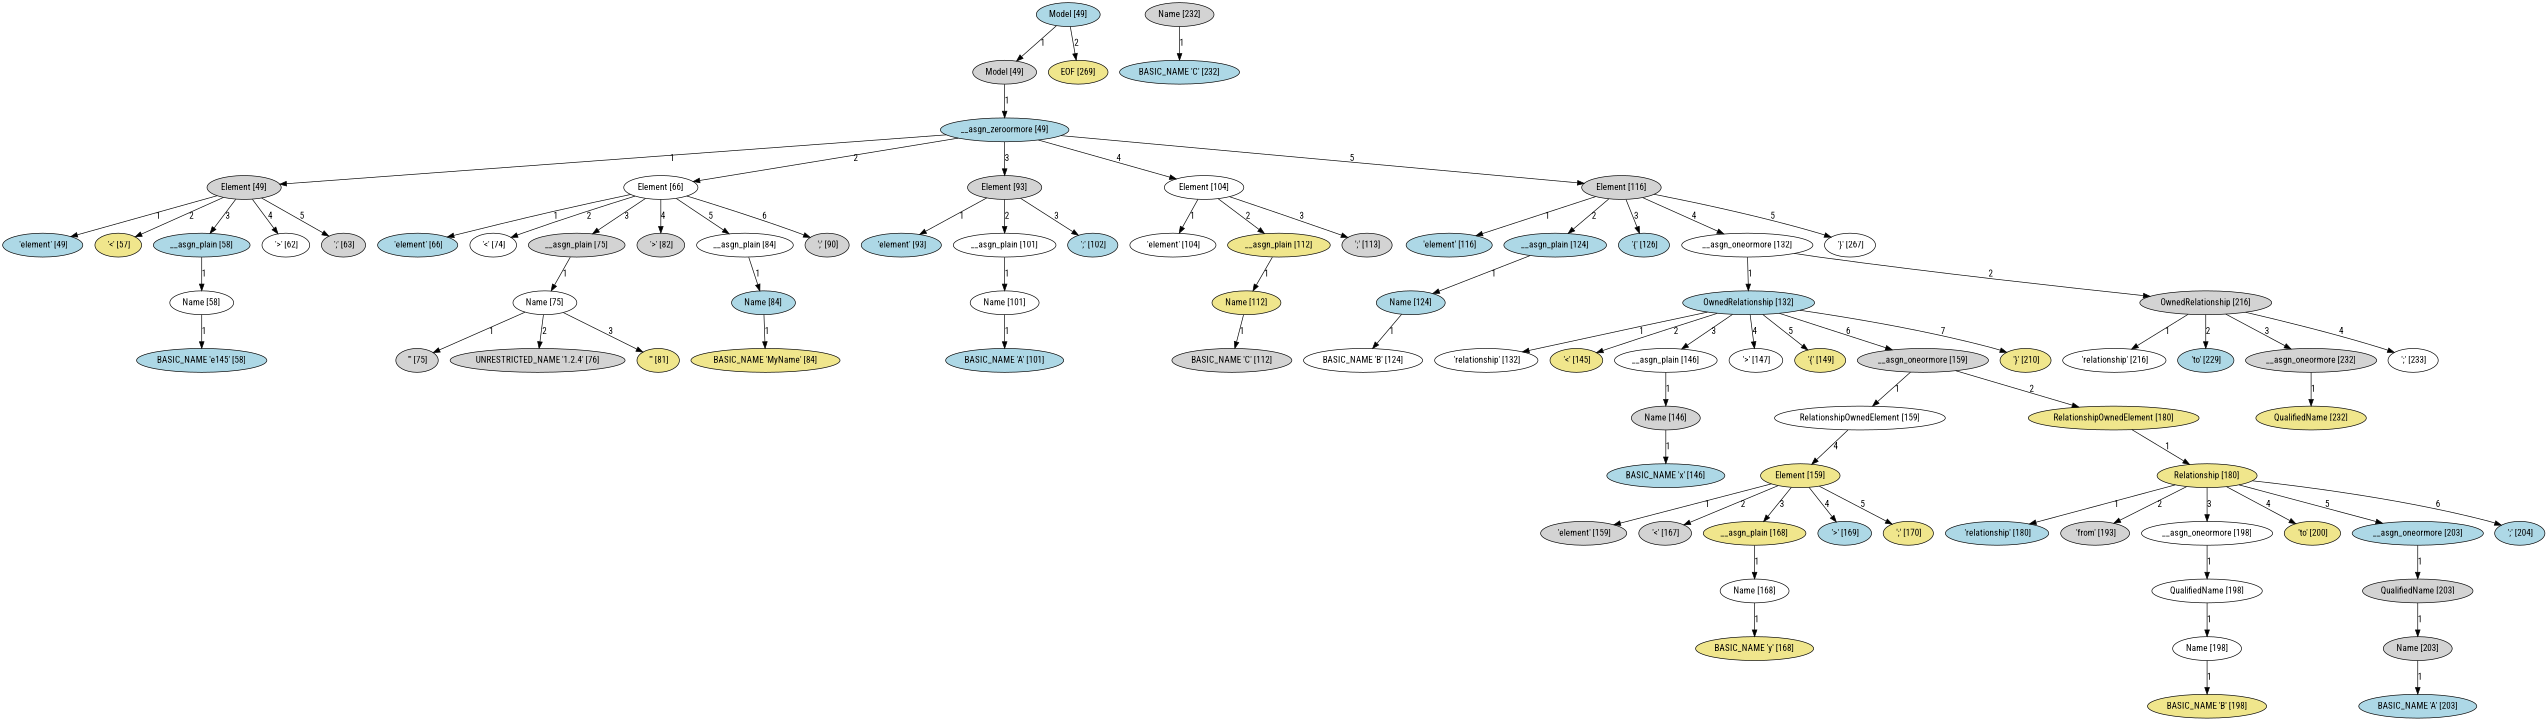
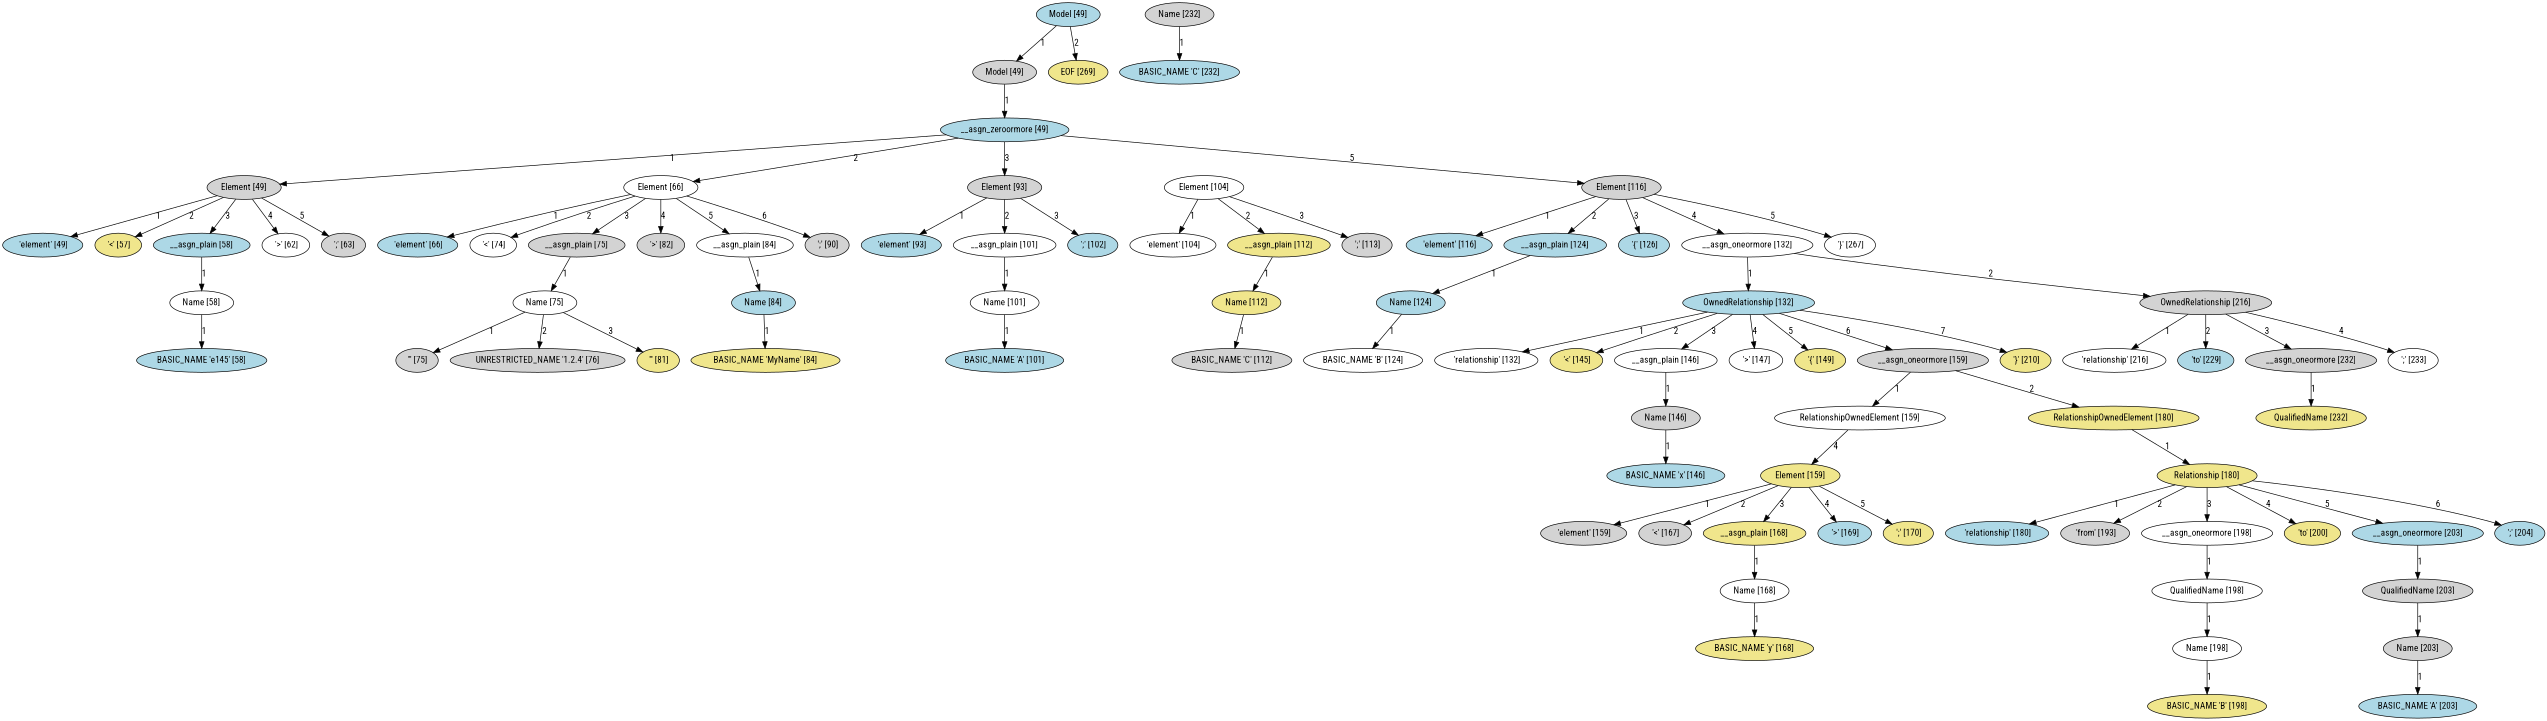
  digraph {
    fontname="Roboto Condensed"
    node [fillcolor=lightblue fontname="Roboto Condensed" style=filled]
    edge [fontname="Roboto Condensed"]
    n1 [label="Model [49]"]
    n2 [fillcolor=lightgrey label="Model [49]"]
    n3 [fillcolor=khaki label="EOF [269]"]
    n4 [label="__asgn_zeroormore [49]"]
    n5 [fillcolor=lightgrey label="Element [49]"]
    n6 [fillcolor=white label="Element [66]"]
    n7 [fillcolor=lightgrey label="Element [93]"]
    n8 [fillcolor=white label="Element [104]"]
    n9 [fillcolor=lightgrey label="Element [116]"]
    n10 [label=" 'element' [49]"]
    n11 [fillcolor=khaki label=" '<' [57]"]
    n12 [label="__asgn_plain [58]"]
    n13 [fillcolor=white label=" '>' [62]"]
    n14 [fillcolor=lightgrey label=" ';' [63]"]
    n15 [label=" 'element' [66]"]
    n16 [fillcolor=white label=" '<' [74]"]
    n17 [fillcolor=lightgrey label="__asgn_plain [75]"]
    n18 [fillcolor=lightgrey label=" '>' [82]"]
    n19 [fillcolor=white label="__asgn_plain [84]"]
    n20 [fillcolor=lightgrey label=" ';' [90]"]
    n21 [label=" 'element' [93]"]
    n22 [fillcolor=white label="__asgn_plain [101]"]
    n23 [label=" ';' [102]"]
    n24 [fillcolor=white label=" 'element' [104]"]
    n25 [fillcolor=khaki label="__asgn_plain [112]"]
    n26 [fillcolor=lightgrey label=" ';' [113]"]
    n27 [label=" 'element' [116]"]
    n28 [label="__asgn_plain [124]"]
    n29 [label=" '{' [126]"]
    n30 [fillcolor=white label="__asgn_oneormore [132]"]
    n31 [fillcolor=white label=" '}' [267]"]
    n32 [fillcolor=white label="Name [58]"]
    n33 [label="BASIC_NAME 'e145' [58]"]
    n34 [fillcolor=white label="Name [75]"]
    n35 [label="Name [84]"]
    n36 [fillcolor=lightgrey label=" ''' [75]"]
    n37 [fillcolor=lightgrey label="UNRESTRICTED_NAME '1.2.4' [76]"]
    n38 [fillcolor=khaki label=" ''' [81]"]
    n39 [fillcolor=khaki label="BASIC_NAME 'MyName' [84]"]
    n40 [fillcolor=white label="Name [101]"]
    n41 [label="BASIC_NAME 'A' [101]"]
    n42 [fillcolor=khaki label="Name [112]"]
    n43 [fillcolor=lightgrey label="BASIC_NAME 'C' [112]"]
    n44 [label="Name [124]"]
    n45 [label="OwnedRelationship [132]"]
    n46 [fillcolor=lightgrey label="OwnedRelationship [216]"]
    n47 [fillcolor=white label="BASIC_NAME 'B' [124]"]
    n48 [fillcolor=white label=" 'relationship' [132]"]
    n49 [fillcolor=khaki label=" '<' [145]"]
    n50 [fillcolor=white label="__asgn_plain [146]"]
    n51 [fillcolor=white label=" '>' [147]"]
    n52 [fillcolor=khaki label=" '{' [149]"]
    n53 [fillcolor=lightgrey label="__asgn_oneormore [159]"]
    n54 [fillcolor=khaki label=" '}' [210]"]
    n55 [fillcolor=white label=" 'relationship' [216]"]
    n56 [label=" 'to' [229]"]
    n57 [fillcolor=lightgrey label="__asgn_oneormore [232]"]
    n58 [fillcolor=white label=" ';' [233]"]
    n59 [fillcolor=lightgrey label="Name [146]"]
    n60 [fillcolor=white label="RelationshipOwnedElement [159]"]
    n61 [fillcolor=khaki label="RelationshipOwnedElement [180]"]
    n62 [label="BASIC_NAME 'x' [146]"]
    n63 [fillcolor=khaki label="Element [159]"]
    n64 [fillcolor=khaki label="Relationship [180]"]
    n65 [fillcolor=lightgrey label=" 'element' [159]"]
    n66 [fillcolor=lightgrey label=" '<' [167]"]
    n67 [fillcolor=khaki label="__asgn_plain [168]"]
    n68 [label=" '>' [169]"]
    n69 [fillcolor=khaki label=" ';' [170]"]
    n70 [fillcolor=white label="Name [168]"]
    n71 [fillcolor=khaki label="BASIC_NAME 'y' [168]"]
    n72 [label=" 'relationship' [180]"]
    n73 [fillcolor=lightgrey label=" 'from' [193]"]
    n74 [fillcolor=white label="__asgn_oneormore [198]"]
    n75 [fillcolor=khaki label=" 'to' [200]"]
    n76 [label="__asgn_oneormore [203]"]
    n77 [label=" ';' [204]"]
    n78 [fillcolor=white label="QualifiedName [198]"]
    n79 [fillcolor=lightgrey label="QualifiedName [203]"]
    n80 [fillcolor=white label="Name [198]"]
    n81 [fillcolor=khaki label="BASIC_NAME 'B' [198]"]
    n82 [fillcolor=lightgrey label="Name [203]"]
    n83 [label="BASIC_NAME 'A' [203]"]
    n84 [fillcolor=khaki label="QualifiedName [232]"]
    n85 [fillcolor=lightgrey label="Name [232]"]
    n86 [label="BASIC_NAME 'C' [232]"]
    n1 -> n2 [label=1]
    n1 -> n3 [label=2]
    n2 -> n4 [label=1]
    n4 -> n5 [label=1]
    n4 -> n6 [label=2]
    n4 -> n7 [label=3]
-   n4 -> n8 [label=4]
    n4 -> n9 [label=5]
    n5 -> n10 [label=1]
    n5 -> n11 [label=2]
    n5 -> n12 [label=3]
    n5 -> n13 [label=4]
    n5 -> n14 [label=5]
    n6 -> n15 [label=1]
    n6 -> n16 [label=2]
    n6 -> n17 [label=3]
    n6 -> n18 [label=4]
    n6 -> n19 [label=5]
    n6 -> n20 [label=6]
    n7 -> n21 [label=1]
    n7 -> n22 [label=2]
    n7 -> n23 [label=3]
    n8 -> n24 [label=1]
    n8 -> n25 [label=2]
    n8 -> n26 [label=3]
    n9 -> n27 [label=1]
    n9 -> n28 [label=2]
    n9 -> n29 [label=3]
    n9 -> n30 [label=4]
    n9 -> n31 [label=5]
    n12 -> n32 [label=1]
    n17 -> n34 [label=1]
    n19 -> n35 [label=1]
    n22 -> n40 [label=1]
    n25 -> n42 [label=1]
    n28 -> n44 [label=1]
    n30 -> n45 [label=1]
    n30 -> n46 [label=2]
    n32 -> n33 [label=1]
    n34 -> n36 [label=1]
    n34 -> n37 [label=2]
    n34 -> n38 [label=3]
    n35 -> n39 [label=1]
    n40 -> n41 [label=1]
    n42 -> n43 [label=1]
    n44 -> n47 [label=1]
    n45 -> n48 [label=1]
    n45 -> n49 [label=2]
    n45 -> n50 [label=3]
    n45 -> n51 [label=4]
    n45 -> n52 [label=5]
    n45 -> n53 [label=6]
    n45 -> n54 [label=7]
    n46 -> n55 [label=1]
    n46 -> n56 [label=2]
    n46 -> n57 [label=3]
    n46 -> n58 [label=4]
    n50 -> n59 [label=1]
    n53 -> n60 [label=1]
    n53 -> n61 [label=2]
    n57 -> n84 [label=1]
    n59 -> n62 [label=1]
    n60 -> n63 [label=4]
    n61 -> n64 [label=1]
    n63 -> n65 [label=1]
    n63 -> n66 [label=2]
    n63 -> n67 [label=3]
    n63 -> n68 [label=4]
    n63 -> n69 [label=5]
    n64 -> n72 [label=1]
    n64 -> n73 [label=2]
    n64 -> n74 [label=3]
    n64 -> n75 [label=4]
    n64 -> n76 [label=5]
    n64 -> n77 [label=6]
    n67 -> n70 [label=1]
    n70 -> n71 [label=1]
    n74 -> n78 [label=1]
    n76 -> n79 [label=1]
    n78 -> n80 [label=1]
    n79 -> n82 [label=1]
    n80 -> n81 [label=1]
    n82 -> n83 [label=1]
    n85 -> n86 [label=1]
  }
